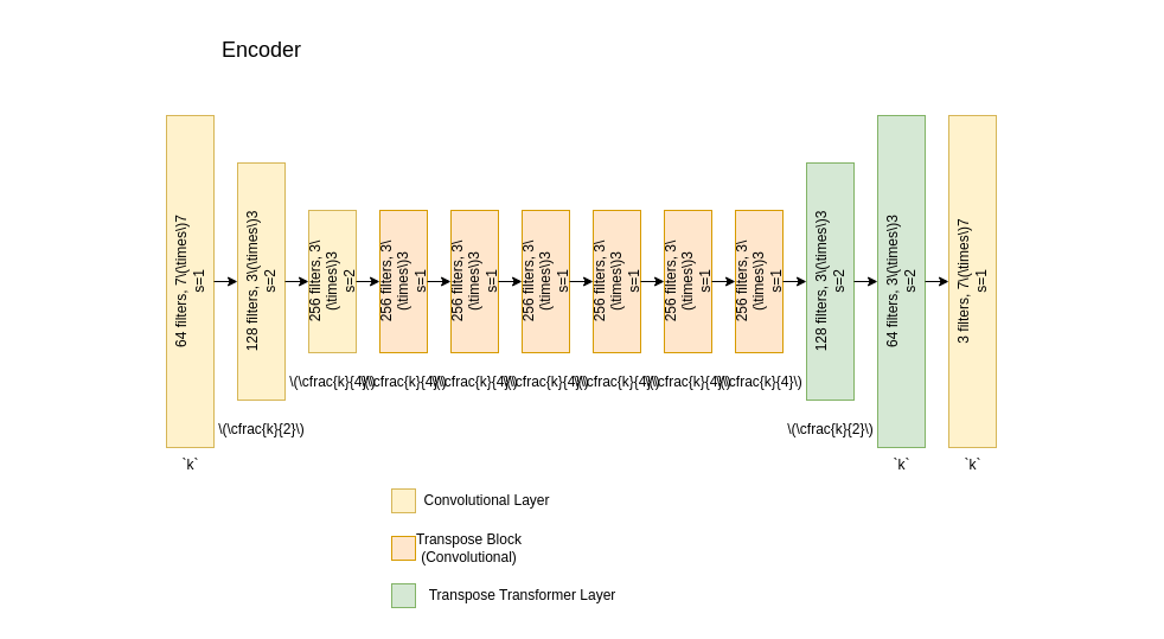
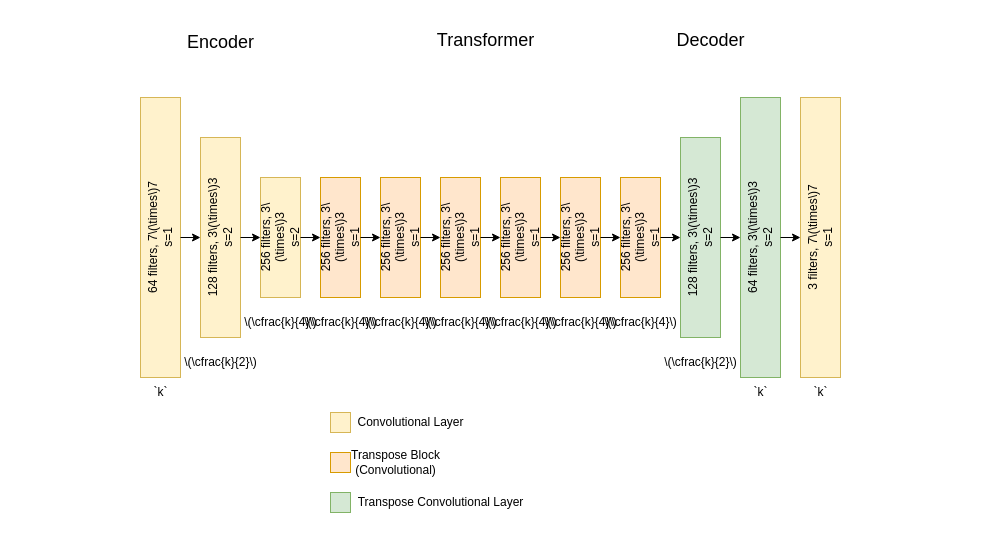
  <mxCell id="0" />
  <mxCell id="1" parent="0" />
  <mxCell id="2" value="64 filters, 7\(\times\)7&lt;br&gt;s=1" style="rounded=0;whiteSpace=wrap;html=1;rotation=-90;fillColor=#fff2cc;strokeColor=#d6b656;" vertex="1" parent="1"><mxGeometry x="20" y="217" width="280" height="40" as="geometry" /></mxCell>
  <mxCell id="3" value="128 filters, 3\(\times\)3&lt;br&gt;s=2" style="rounded=0;whiteSpace=wrap;html=1;rotation=-90;fillColor=#fff2cc;strokeColor=#d6b656;" vertex="1" parent="1"><mxGeometry x="120" y="217" width="200" height="40" as="geometry" /></mxCell>
  <mxCell id="4" value="256 filters, 3\(\times\)3&lt;br&gt;s=2" style="rounded=0;whiteSpace=wrap;html=1;rotation=-90;fillColor=#fff2cc;strokeColor=#d6b656;" vertex="1" parent="1"><mxGeometry x="220" y="217" width="120" height="40" as="geometry" /></mxCell>
  <mxCell id="5" value="256 filters, 3\(\times\)3&lt;br&gt;s=1" style="rounded=0;whiteSpace=wrap;html=1;rotation=-90;fillColor=#ffe6cc;strokeColor=#d79b00;" vertex="1" parent="1"><mxGeometry x="280" y="217" width="120" height="40" as="geometry" /></mxCell>
  <mxCell id="6" value="256 filters, 3\(\times\)3&lt;br&gt;s=1" style="rounded=0;whiteSpace=wrap;html=1;rotation=-90;fillColor=#ffe6cc;strokeColor=#d79b00;" vertex="1" parent="1"><mxGeometry x="340" y="217" width="120" height="40" as="geometry" /></mxCell>
  <mxCell id="7" value="256 filters, 3\(\times\)3&lt;br&gt;s=1" style="rounded=0;whiteSpace=wrap;html=1;rotation=-90;fillColor=#ffe6cc;strokeColor=#d79b00;" vertex="1" parent="1"><mxGeometry x="400" y="217" width="120" height="40" as="geometry" /></mxCell>
  <mxCell id="8" value="256 filters, 3\(\times\)3&lt;br&gt;s=1" style="rounded=0;whiteSpace=wrap;html=1;rotation=-90;fillColor=#ffe6cc;strokeColor=#d79b00;" vertex="1" parent="1"><mxGeometry x="460" y="217" width="120" height="40" as="geometry" /></mxCell>
  <mxCell id="9" value="256 filters, 3\(\times\)3&lt;br&gt;s=1" style="rounded=0;whiteSpace=wrap;html=1;rotation=-90;fillColor=#ffe6cc;strokeColor=#d79b00;" vertex="1" parent="1"><mxGeometry x="520" y="217" width="120" height="40" as="geometry" /></mxCell>
  <mxCell id="10" value="256 filters, 3\(\times\)3&lt;br&gt;s=1" style="rounded=0;whiteSpace=wrap;html=1;rotation=-90;fillColor=#ffe6cc;strokeColor=#d79b00;" vertex="1" parent="1"><mxGeometry x="580" y="217" width="120" height="40" as="geometry" /></mxCell>
  <mxCell id="11" value="128 filters, 3\(\times\)3&lt;br&gt;s=2" style="rounded=0;whiteSpace=wrap;html=1;rotation=-90;fillColor=#d5e8d4;strokeColor=#82b366;" vertex="1" parent="1"><mxGeometry x="600" y="217" width="200" height="40" as="geometry" /></mxCell>
  <mxCell id="12" value="64 filters, 3\(\times\)3&lt;br&gt;s=2" style="rounded=0;whiteSpace=wrap;html=1;rotation=-90;fillColor=#d5e8d4;strokeColor=#82b366;" vertex="1" parent="1"><mxGeometry x="620" y="217" width="280" height="40" as="geometry" /></mxCell>
  <mxCell id="13" value="3 filters, 7\(\times\)7&lt;br&gt;s=1" style="rounded=0;whiteSpace=wrap;html=1;rotation=-90;fillColor=#fff2cc;strokeColor=#d6b656;" vertex="1" parent="1"><mxGeometry x="680" y="217" width="280" height="40" as="geometry" /></mxCell>
  <mxCell id="14" value="`k`" style="text;html=1;align=center;verticalAlign=middle;resizable=0;points=[];autosize=1;strokeColor=none;fillColor=none;" vertex="1" parent="1"><mxGeometry x="140" y="377" width="40" height="30" as="geometry" /></mxCell>
  <mxCell id="15" value="\(\cfrac{k}{2}\)" style="text;html=1;align=center;verticalAlign=middle;resizable=0;points=[];autosize=1;strokeColor=none;fillColor=none;" vertex="1" parent="1"><mxGeometry x="170" y="347" width="100" height="30" as="geometry" /></mxCell>
  <mxCell id="16" value="\(\cfrac{k}{4}\)" style="text;html=1;align=center;verticalAlign=middle;resizable=0;points=[];autosize=1;strokeColor=none;fillColor=none;" vertex="1" parent="1"><mxGeometry x="230" y="307" width="100" height="30" as="geometry" /></mxCell>
  <mxCell id="17" value="\(\cfrac{k}{4}\)" style="text;html=1;align=center;verticalAlign=middle;resizable=0;points=[];autosize=1;strokeColor=none;fillColor=none;" vertex="1" parent="1"><mxGeometry x="290" y="307" width="100" height="30" as="geometry" /></mxCell>
  <mxCell id="18" value="\(\cfrac{k}{4}\)" style="text;html=1;align=center;verticalAlign=middle;resizable=0;points=[];autosize=1;strokeColor=none;fillColor=none;" vertex="1" parent="1"><mxGeometry x="350" y="307" width="100" height="30" as="geometry" /></mxCell>
  <mxCell id="19" value="\(\cfrac{k}{4}\)" style="text;html=1;align=center;verticalAlign=middle;resizable=0;points=[];autosize=1;strokeColor=none;fillColor=none;" vertex="1" parent="1"><mxGeometry x="410" y="307" width="100" height="30" as="geometry" /></mxCell>
  <mxCell id="20" value="\(\cfrac{k}{4}\)" style="text;html=1;align=center;verticalAlign=middle;resizable=0;points=[];autosize=1;strokeColor=none;fillColor=none;" vertex="1" parent="1"><mxGeometry x="470" y="307" width="100" height="30" as="geometry" /></mxCell>
  <mxCell id="21" value="\(\cfrac{k}{4}\)" style="text;html=1;align=center;verticalAlign=middle;resizable=0;points=[];autosize=1;strokeColor=none;fillColor=none;" vertex="1" parent="1"><mxGeometry x="530" y="307" width="100" height="30" as="geometry" /></mxCell>
  <mxCell id="22" value="\(\cfrac{k}{4}\)" style="text;html=1;align=center;verticalAlign=middle;resizable=0;points=[];autosize=1;strokeColor=none;fillColor=none;" vertex="1" parent="1"><mxGeometry x="590" y="307" width="100" height="30" as="geometry" /></mxCell>
  <mxCell id="23" value="\(\cfrac{k}{2}\)" style="text;html=1;align=center;verticalAlign=middle;resizable=0;points=[];autosize=1;strokeColor=none;fillColor=none;" vertex="1" parent="1"><mxGeometry x="650" y="347" width="100" height="30" as="geometry" /></mxCell>
  <mxCell id="24" value="`k`" style="text;html=1;align=center;verticalAlign=middle;resizable=0;points=[];autosize=1;strokeColor=none;fillColor=none;" vertex="1" parent="1"><mxGeometry x="740" y="377" width="40" height="30" as="geometry" /></mxCell>
  <mxCell id="25" value="`k`" style="text;html=1;align=center;verticalAlign=middle;resizable=0;points=[];autosize=1;strokeColor=none;fillColor=none;" vertex="1" parent="1"><mxGeometry x="800" y="377" width="40" height="30" as="geometry" /></mxCell>
  <mxCell id="26" value="" style="endArrow=classic;html=1;rounded=0;" edge="1" parent="1" source="2" target="3"><mxGeometry width="50" height="50" relative="1" as="geometry"><mxPoint x="410" y="357" as="sourcePoint" /><mxPoint x="460" y="307" as="targetPoint" /></mxGeometry></mxCell>
  <mxCell id="27" value="" style="endArrow=classic;html=1;rounded=0;exitX=0.5;exitY=1;exitDx=0;exitDy=0;" edge="1" parent="1" source="3" target="4"><mxGeometry width="50" height="50" relative="1" as="geometry"><mxPoint x="190" y="247" as="sourcePoint" /><mxPoint x="210" y="247" as="targetPoint" /></mxGeometry></mxCell>
  <mxCell id="28" value="" style="endArrow=classic;html=1;rounded=0;exitX=0.5;exitY=1;exitDx=0;exitDy=0;entryX=0.5;entryY=0;entryDx=0;entryDy=0;" edge="1" parent="1" source="4" target="5"><mxGeometry width="50" height="50" relative="1" as="geometry"><mxPoint x="200" y="257" as="sourcePoint" /><mxPoint x="220" y="257" as="targetPoint" /></mxGeometry></mxCell>
  <mxCell id="29" value="" style="endArrow=classic;html=1;rounded=0;entryX=0.5;entryY=0;entryDx=0;entryDy=0;exitX=0.5;exitY=1;exitDx=0;exitDy=0;" edge="1" parent="1" source="5" target="6"><mxGeometry width="50" height="50" relative="1" as="geometry"><mxPoint x="210" y="267" as="sourcePoint" /><mxPoint x="230" y="267" as="targetPoint" /></mxGeometry></mxCell>
  <mxCell id="30" value="" style="endArrow=classic;html=1;rounded=0;entryX=0.5;entryY=0;entryDx=0;entryDy=0;exitX=0.5;exitY=1;exitDx=0;exitDy=0;" edge="1" parent="1" source="6" target="7"><mxGeometry width="50" height="50" relative="1" as="geometry"><mxPoint x="220" y="277" as="sourcePoint" /><mxPoint x="240" y="277" as="targetPoint" /></mxGeometry></mxCell>
  <mxCell id="31" value="" style="endArrow=classic;html=1;rounded=0;exitX=0.5;exitY=1;exitDx=0;exitDy=0;entryX=0.5;entryY=0;entryDx=0;entryDy=0;" edge="1" parent="1" source="7" target="8"><mxGeometry width="50" height="50" relative="1" as="geometry"><mxPoint x="230" y="287" as="sourcePoint" /><mxPoint x="250" y="287" as="targetPoint" /></mxGeometry></mxCell>
  <mxCell id="32" value="" style="endArrow=classic;html=1;rounded=0;exitX=0.5;exitY=1;exitDx=0;exitDy=0;entryX=0.5;entryY=0;entryDx=0;entryDy=0;" edge="1" parent="1" source="8" target="9"><mxGeometry width="50" height="50" relative="1" as="geometry"><mxPoint x="490" y="247" as="sourcePoint" /><mxPoint x="510" y="247" as="targetPoint" /></mxGeometry></mxCell>
  <mxCell id="33" value="" style="endArrow=classic;html=1;rounded=0;exitX=0.5;exitY=1;exitDx=0;exitDy=0;entryX=0.5;entryY=0;entryDx=0;entryDy=0;" edge="1" parent="1" source="9" target="10"><mxGeometry width="50" height="50" relative="1" as="geometry"><mxPoint x="500" y="257" as="sourcePoint" /><mxPoint x="520" y="257" as="targetPoint" /></mxGeometry></mxCell>
  <mxCell id="34" value="" style="endArrow=classic;html=1;rounded=0;exitX=0.5;exitY=1;exitDx=0;exitDy=0;entryX=0.5;entryY=0;entryDx=0;entryDy=0;" edge="1" parent="1" source="10" target="11"><mxGeometry width="50" height="50" relative="1" as="geometry"><mxPoint x="510" y="267" as="sourcePoint" /><mxPoint x="530" y="267" as="targetPoint" /></mxGeometry></mxCell>
  <mxCell id="35" value="" style="endArrow=classic;html=1;rounded=0;exitX=0.5;exitY=1;exitDx=0;exitDy=0;entryX=0.5;entryY=0;entryDx=0;entryDy=0;" edge="1" parent="1" source="11" target="12"><mxGeometry width="50" height="50" relative="1" as="geometry"><mxPoint x="670" y="247" as="sourcePoint" /><mxPoint x="690" y="247" as="targetPoint" /></mxGeometry></mxCell>
  <mxCell id="36" value="" style="endArrow=classic;html=1;rounded=0;exitX=0.5;exitY=1;exitDx=0;exitDy=0;entryX=0.5;entryY=0;entryDx=0;entryDy=0;" edge="1" parent="1" source="12" target="13"><mxGeometry width="50" height="50" relative="1" as="geometry"><mxPoint x="730" y="247" as="sourcePoint" /><mxPoint x="750" y="247" as="targetPoint" /></mxGeometry></mxCell>
  <mxCell id="37" value="" style="rounded=0;whiteSpace=wrap;html=1;rotation=0;fillColor=#fff2cc;strokeColor=#d6b656;" vertex="1" parent="1"><mxGeometry x="330" y="412" width="20" height="20" as="geometry" /></mxCell>
  <mxCell id="38" value="" style="rounded=0;whiteSpace=wrap;html=1;rotation=0;fillColor=#ffe6cc;strokeColor=#d79b00;" vertex="1" parent="1"><mxGeometry x="330" y="452" width="20" height="20" as="geometry" /></mxCell>
  <mxCell id="39" value="" style="rounded=0;whiteSpace=wrap;html=1;rotation=0;fillColor=#d5e8d4;strokeColor=#82b366;" vertex="1" parent="1"><mxGeometry x="330" y="492" width="20" height="20" as="geometry" /></mxCell>
  <mxCell id="40" value="Convolutional Layer" style="text;html=1;align=center;verticalAlign=middle;resizable=0;points=[];autosize=1;strokeColor=none;fillColor=none;" vertex="1" parent="1"><mxGeometry x="345" y="407" width="130" height="30" as="geometry" /></mxCell>
  <mxCell id="41" value="Transpose Block&lt;br&gt;(Convolutional)" style="text;html=1;align=center;verticalAlign=middle;resizable=0;points=[];autosize=1;strokeColor=none;fillColor=none;" vertex="1" parent="1"><mxGeometry x="345" y="442" width="100" height="40" as="geometry" /></mxCell>
- <mxCell id="42" value="Transpose Transformer Layer" style="text;html=1;align=center;verticalAlign=middle;resizable=0;points=[];autosize=1;strokeColor=none;fillColor=none;" vertex="1" parent="1"><mxGeometry x="345" y="487" width="190" height="30" as="geometry" /></mxCell>
+ <mxCell id="42" value="Transpose Convolutional Layer" style="text;html=1;align=center;verticalAlign=middle;resizable=0;points=[];autosize=1;strokeColor=none;fillColor=none;" vertex="1" parent="1"><mxGeometry x="345" y="487" width="190" height="30" as="geometry" /></mxCell>
  <mxCell id="43" value="&lt;font style=&quot;font-size: 18px;&quot;&gt;Encoder&lt;/font&gt;" style="text;html=1;align=center;verticalAlign=middle;resizable=0;points=[];autosize=1;strokeColor=none;fillColor=none;" vertex="1" parent="1"><mxGeometry x="175" y="22" width="90" height="40" as="geometry" /></mxCell>
+ <mxCell id="44" value="&lt;font style=&quot;font-size: 18px;&quot;&gt;Transformer&lt;/font&gt;" style="text;html=1;align=center;verticalAlign=middle;resizable=0;points=[];autosize=1;strokeColor=none;fillColor=none;" vertex="1" parent="1"><mxGeometry x="425" y="20" width="120" height="40" as="geometry" /></mxCell>
+ <mxCell id="45" value="&lt;font style=&quot;font-size: 18px;&quot;&gt;Decoder&lt;/font&gt;" style="text;html=1;align=center;verticalAlign=middle;resizable=0;points=[];autosize=1;strokeColor=none;fillColor=none;" vertex="1" parent="1"><mxGeometry x="665" y="20" width="90" height="40" as="geometry" /></mxCell>
